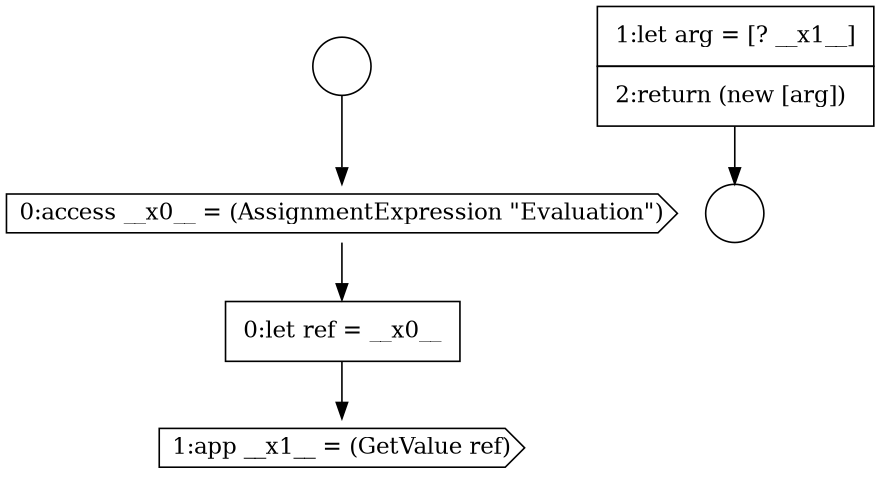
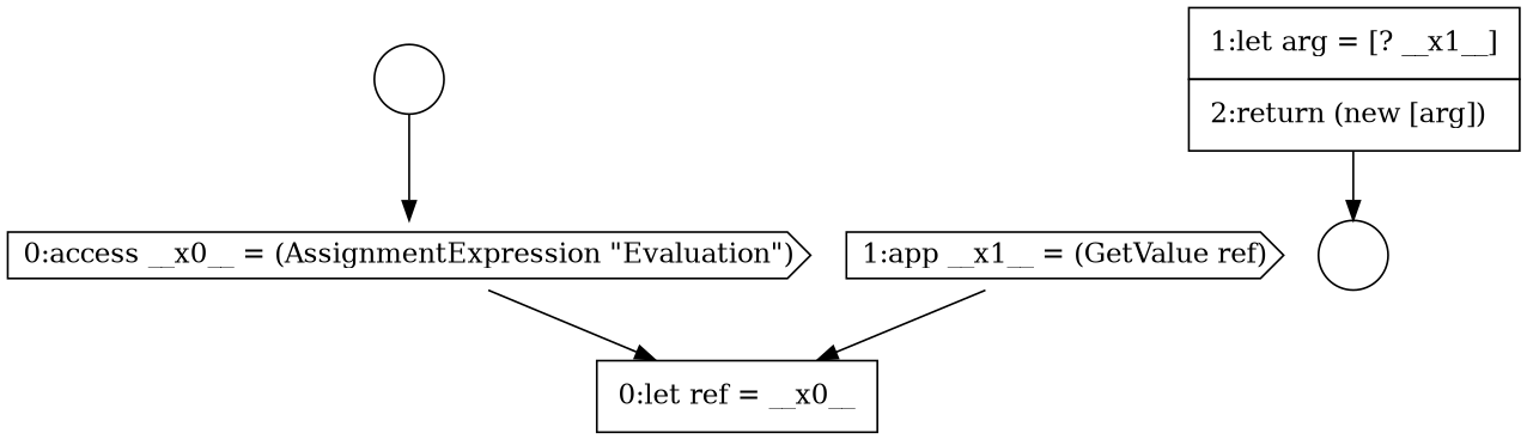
  digraph {
    node [color=black fillcolor=white shape=circle style=filled]
    edge [color=black]
    n1 [label=" "]
    n2 [label=<<font color="black">0:access __x0__ = (AssignmentExpression &quot;Evaluation&quot;)</font>> shape=cds]
    n3 [label=<<font color="black">     <table border="0" cellborder="1" cellspacing="0" cellpadding="10">       <tr><td align="left">0:let ref = __x0__</td></tr>     </table>   </font>> margin=0 shape=none]
    n4 [label=<<font color="black">1:app __x1__ = (GetValue ref)</font>> shape=cds]
    n5 [label=" "]
    n6 [label=<<font color="black">     <table border="0" cellborder="1" cellspacing="0" cellpadding="10">       <tr><td align="left">1:let arg = [? __x1__]</td></tr>       <tr><td align="left">2:return (new [arg])</td></tr>     </table>   </font>> margin=0 shape=none]
    n1 -> n2
    n2 -> n3
-   n3 -> n4
+   n4 -> n3
    n6 -> n5
  }
